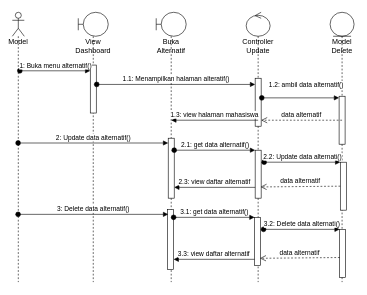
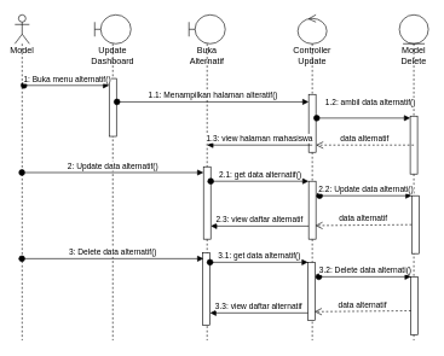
  <mxCell id="0" />
  <mxCell id="1" parent="0" />
  <mxCell id="2" value="Model" style="shape=umlLifeline;participant=umlActor;perimeter=lifelinePerimeter;whiteSpace=wrap;html=1;container=1;collapsible=0;recursiveResize=0;verticalAlign=top;spacingTop=36;outlineConnect=0;" vertex="1" parent="1"><mxGeometry x="20" y="20" width="20" height="450" as="geometry" /></mxCell>
- <mxCell id="3" value="View Dashboard" style="shape=umlLifeline;participant=umlBoundary;perimeter=lifelinePerimeter;whiteSpace=wrap;html=1;container=1;collapsible=0;recursiveResize=0;verticalAlign=top;spacingTop=36;outlineConnect=0;" vertex="1" parent="1"><mxGeometry x="130" y="20" width="50" height="450" as="geometry" /></mxCell>
+ <mxCell id="3" value="Update Dashboard" style="shape=umlLifeline;participant=umlBoundary;perimeter=lifelinePerimeter;whiteSpace=wrap;html=1;container=1;collapsible=0;recursiveResize=0;verticalAlign=top;spacingTop=36;outlineConnect=0;" vertex="1" parent="1"><mxGeometry x="130" y="20" width="50" height="450" as="geometry" /></mxCell>
  <mxCell id="4" value="Buka Alternatif" style="shape=umlLifeline;participant=umlBoundary;perimeter=lifelinePerimeter;whiteSpace=wrap;html=1;container=1;collapsible=0;recursiveResize=0;verticalAlign=top;spacingTop=36;outlineConnect=0;" vertex="1" parent="1"><mxGeometry x="260" y="20" width="50" height="450" as="geometry" /></mxCell>
  <mxCell id="5" value="Controller Update" style="shape=umlLifeline;participant=umlControl;perimeter=lifelinePerimeter;whiteSpace=wrap;html=1;container=1;collapsible=0;recursiveResize=0;verticalAlign=top;spacingTop=36;outlineConnect=0;" vertex="1" parent="1"><mxGeometry x="410" y="20" width="40" height="450" as="geometry" /></mxCell>
  <mxCell id="6" value="" style="html=1;points=[];perimeter=orthogonalPerimeter;" vertex="1" parent="5"><mxGeometry x="15" y="110" width="10" height="80" as="geometry" /></mxCell>
  <mxCell id="7" value="Model Delete" style="shape=umlLifeline;participant=umlEntity;perimeter=lifelinePerimeter;whiteSpace=wrap;html=1;container=1;collapsible=0;recursiveResize=0;verticalAlign=top;spacingTop=36;outlineConnect=0;" vertex="1" parent="1"><mxGeometry x="550" y="20" width="40" height="450" as="geometry" /></mxCell>
  <mxCell id="8" value="" style="html=1;points=[];perimeter=orthogonalPerimeter;" vertex="1" parent="7"><mxGeometry x="15" y="140" width="10" height="80" as="geometry" /></mxCell>
  <mxCell id="9" value="" style="html=1;points=[];perimeter=orthogonalPerimeter;" vertex="1" parent="1"><mxGeometry x="150" y="108" width="10" height="80" as="geometry" /></mxCell>
  <mxCell id="10" value="1: Buka menu alternatif()" style="html=1;verticalAlign=bottom;startArrow=oval;endArrow=block;startSize=8;exitX=0.626;exitY=0.362;exitDx=0;exitDy=0;exitPerimeter=0;" edge="1" target="9" parent="1"><mxGeometry relative="1" as="geometry"><mxPoint x="32.52" y="117.6" as="sourcePoint" /></mxGeometry></mxCell>
  <mxCell id="11" value="1.1: Menampilkan halaman alteratif()" style="html=1;verticalAlign=bottom;startArrow=oval;endArrow=block;startSize=8;exitX=1.076;exitY=0.404;exitDx=0;exitDy=0;exitPerimeter=0;" edge="1" target="6" parent="1" source="9"><mxGeometry relative="1" as="geometry"><mxPoint x="365" y="130" as="sourcePoint" /></mxGeometry></mxCell>
  <mxCell id="12" value="1.2: ambil data alternatif()" style="html=1;verticalAlign=bottom;startArrow=oval;endArrow=block;startSize=8;exitX=1.106;exitY=0.409;exitDx=0;exitDy=0;exitPerimeter=0;" edge="1" target="8" parent="1" source="6"><mxGeometry x="0.147" y="13" relative="1" as="geometry"><mxPoint x="505" y="160" as="sourcePoint" /><mxPoint as="offset" /></mxGeometry></mxCell>
  <mxCell id="13" value="data alternatif" style="html=1;verticalAlign=bottom;endArrow=open;dashed=1;endSize=8;entryX=1;entryY=0.875;entryDx=0;entryDy=0;entryPerimeter=0;" edge="1" parent="1" target="6"><mxGeometry relative="1" as="geometry"><mxPoint x="570" y="200" as="sourcePoint" /><mxPoint x="440" y="200" as="targetPoint" /></mxGeometry></mxCell>
  <mxCell id="14" value="1.3: view halaman mahasiswa" style="html=1;verticalAlign=bottom;endArrow=block;" edge="1" parent="1"><mxGeometry width="80" relative="1" as="geometry"><mxPoint x="430" y="200" as="sourcePoint" /><mxPoint x="285" y="200" as="targetPoint" /></mxGeometry></mxCell>
  <mxCell id="15" value="" style="html=1;points=[];perimeter=orthogonalPerimeter;" vertex="1" parent="1"><mxGeometry x="280" y="230" width="10" height="100" as="geometry" /></mxCell>
  <mxCell id="16" value="2: Update data alternatif()" style="html=1;verticalAlign=bottom;startArrow=oval;endArrow=block;startSize=8;" edge="1" parent="1"><mxGeometry relative="1" as="geometry"><mxPoint x="29.667" y="238" as="sourcePoint" /><mxPoint x="280" y="238" as="targetPoint" /></mxGeometry></mxCell>
  <mxCell id="17" value="" style="html=1;points=[];perimeter=orthogonalPerimeter;" vertex="1" parent="1"><mxGeometry x="425" y="250" width="10" height="80" as="geometry" /></mxCell>
  <mxCell id="18" value="2.1: get data alternatif()" style="html=1;verticalAlign=bottom;startArrow=oval;endArrow=block;startSize=8;" edge="1" target="17" parent="1"><mxGeometry relative="1" as="geometry"><mxPoint x="290" y="250" as="sourcePoint" /></mxGeometry></mxCell>
  <mxCell id="19" value="" style="html=1;points=[];perimeter=orthogonalPerimeter;" vertex="1" parent="1"><mxGeometry x="567" y="270" width="10" height="80" as="geometry" /></mxCell>
  <mxCell id="20" value="2.2: Update data alternati()" style="html=1;verticalAlign=bottom;startArrow=oval;endArrow=block;startSize=8;" edge="1" target="19" parent="1"><mxGeometry relative="1" as="geometry"><mxPoint x="440" y="270" as="sourcePoint" /></mxGeometry></mxCell>
  <mxCell id="21" value="data alternatif" style="html=1;verticalAlign=bottom;endArrow=open;dashed=1;endSize=8;entryX=0.9;entryY=0.766;entryDx=0;entryDy=0;entryPerimeter=0;" edge="1" parent="1" target="17"><mxGeometry relative="1" as="geometry"><mxPoint x="567" y="310" as="sourcePoint" /><mxPoint x="487" y="310" as="targetPoint" /></mxGeometry></mxCell>
  <mxCell id="22" value="2.3: view daftar alternatif" style="html=1;verticalAlign=bottom;endArrow=block;" edge="1" parent="1"><mxGeometry width="80" relative="1" as="geometry"><mxPoint x="425" y="312" as="sourcePoint" /><mxPoint x="290" y="312" as="targetPoint" /></mxGeometry></mxCell>
  <mxCell id="23" value="" style="html=1;points=[];perimeter=orthogonalPerimeter;" vertex="1" parent="1"><mxGeometry x="279" y="349" width="10" height="100" as="geometry" /></mxCell>
  <mxCell id="24" value="3: Delete data alternatif()" style="html=1;verticalAlign=bottom;startArrow=oval;endArrow=block;startSize=8;" edge="1" parent="1"><mxGeometry relative="1" as="geometry"><mxPoint x="29.667" y="357" as="sourcePoint" /><mxPoint x="280" y="357" as="targetPoint" /></mxGeometry></mxCell>
  <mxCell id="25" value="" style="html=1;points=[];perimeter=orthogonalPerimeter;" vertex="1" parent="1"><mxGeometry x="424" y="362" width="10" height="80" as="geometry" /></mxCell>
  <mxCell id="26" value="3.1: get data alternatif()" style="html=1;verticalAlign=bottom;startArrow=oval;endArrow=block;startSize=8;" edge="1" parent="1" target="25"><mxGeometry relative="1" as="geometry"><mxPoint x="289" y="362" as="sourcePoint" /></mxGeometry></mxCell>
  <mxCell id="27" value="" style="html=1;points=[];perimeter=orthogonalPerimeter;" vertex="1" parent="1"><mxGeometry x="566" y="382" width="10" height="80" as="geometry" /></mxCell>
  <mxCell id="28" value="3.2: Delete data alternati()" style="html=1;verticalAlign=bottom;startArrow=oval;endArrow=block;startSize=8;" edge="1" parent="1" target="27"><mxGeometry relative="1" as="geometry"><mxPoint x="439" y="382" as="sourcePoint" /></mxGeometry></mxCell>
  <mxCell id="29" value="data alternatif" style="html=1;verticalAlign=bottom;endArrow=open;dashed=1;endSize=8;entryX=0.9;entryY=0.766;entryDx=0;entryDy=0;entryPerimeter=0;" edge="1" parent="1"><mxGeometry relative="1" as="geometry"><mxPoint x="566" y="429" as="sourcePoint" /><mxPoint x="433" y="430.28" as="targetPoint" /></mxGeometry></mxCell>
  <mxCell id="30" value="3.3: view daftar alternatif" style="html=1;verticalAlign=bottom;endArrow=block;" edge="1" parent="1" target="23"><mxGeometry width="80" relative="1" as="geometry"><mxPoint x="424" y="432" as="sourcePoint" /><mxPoint x="504" y="432" as="targetPoint" /></mxGeometry></mxCell>
